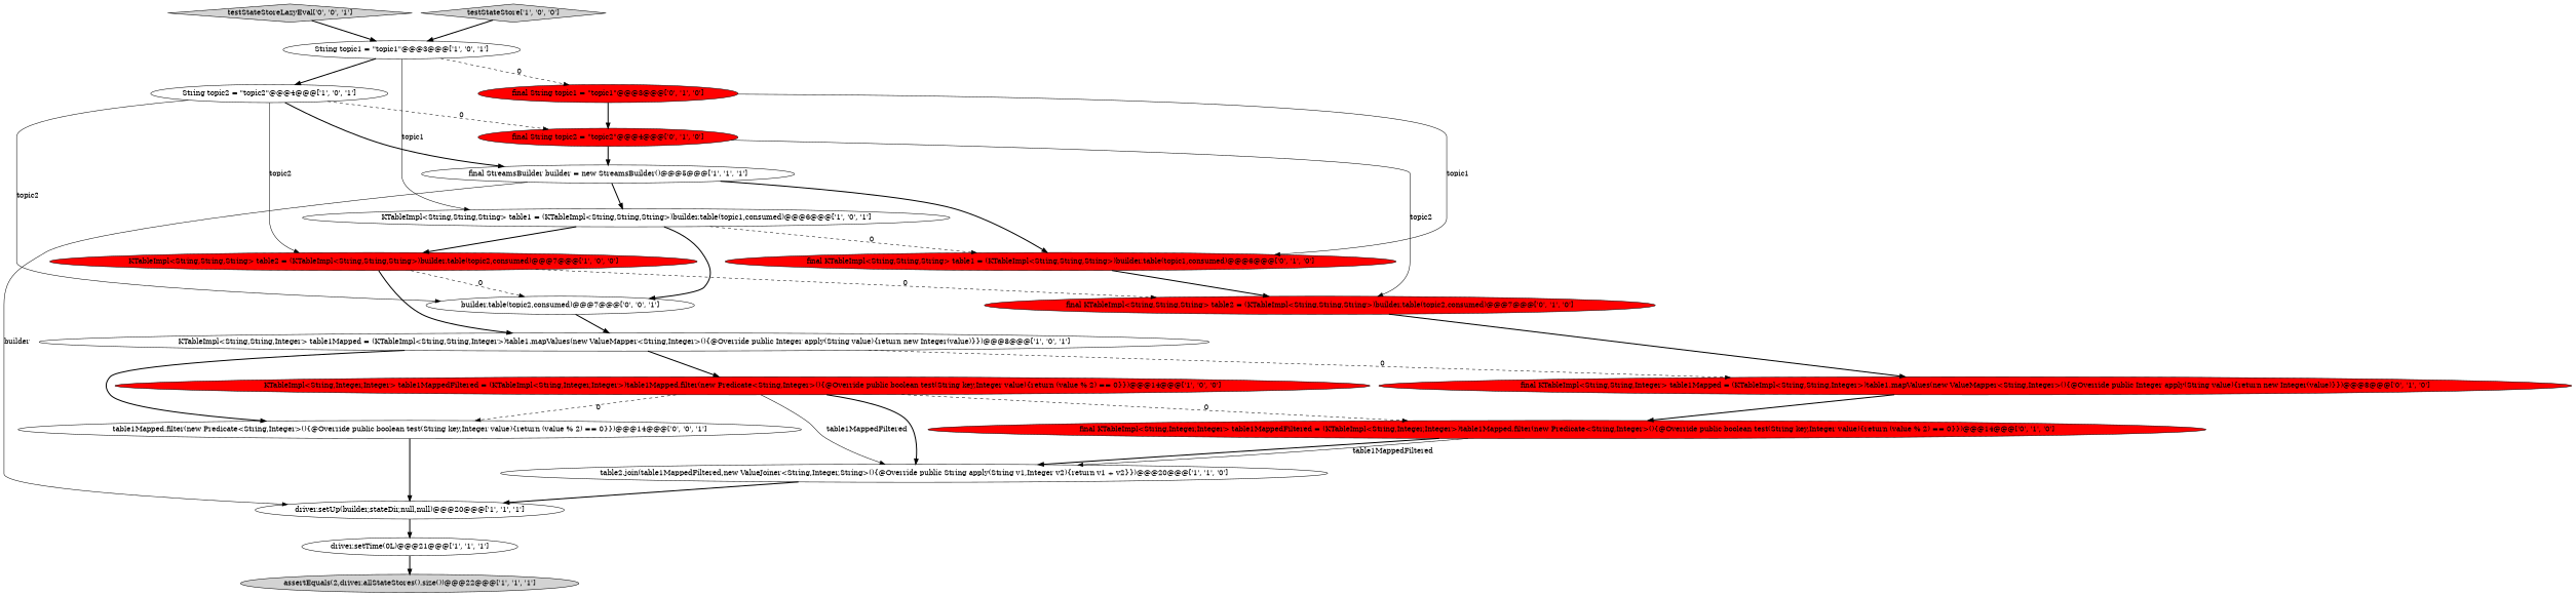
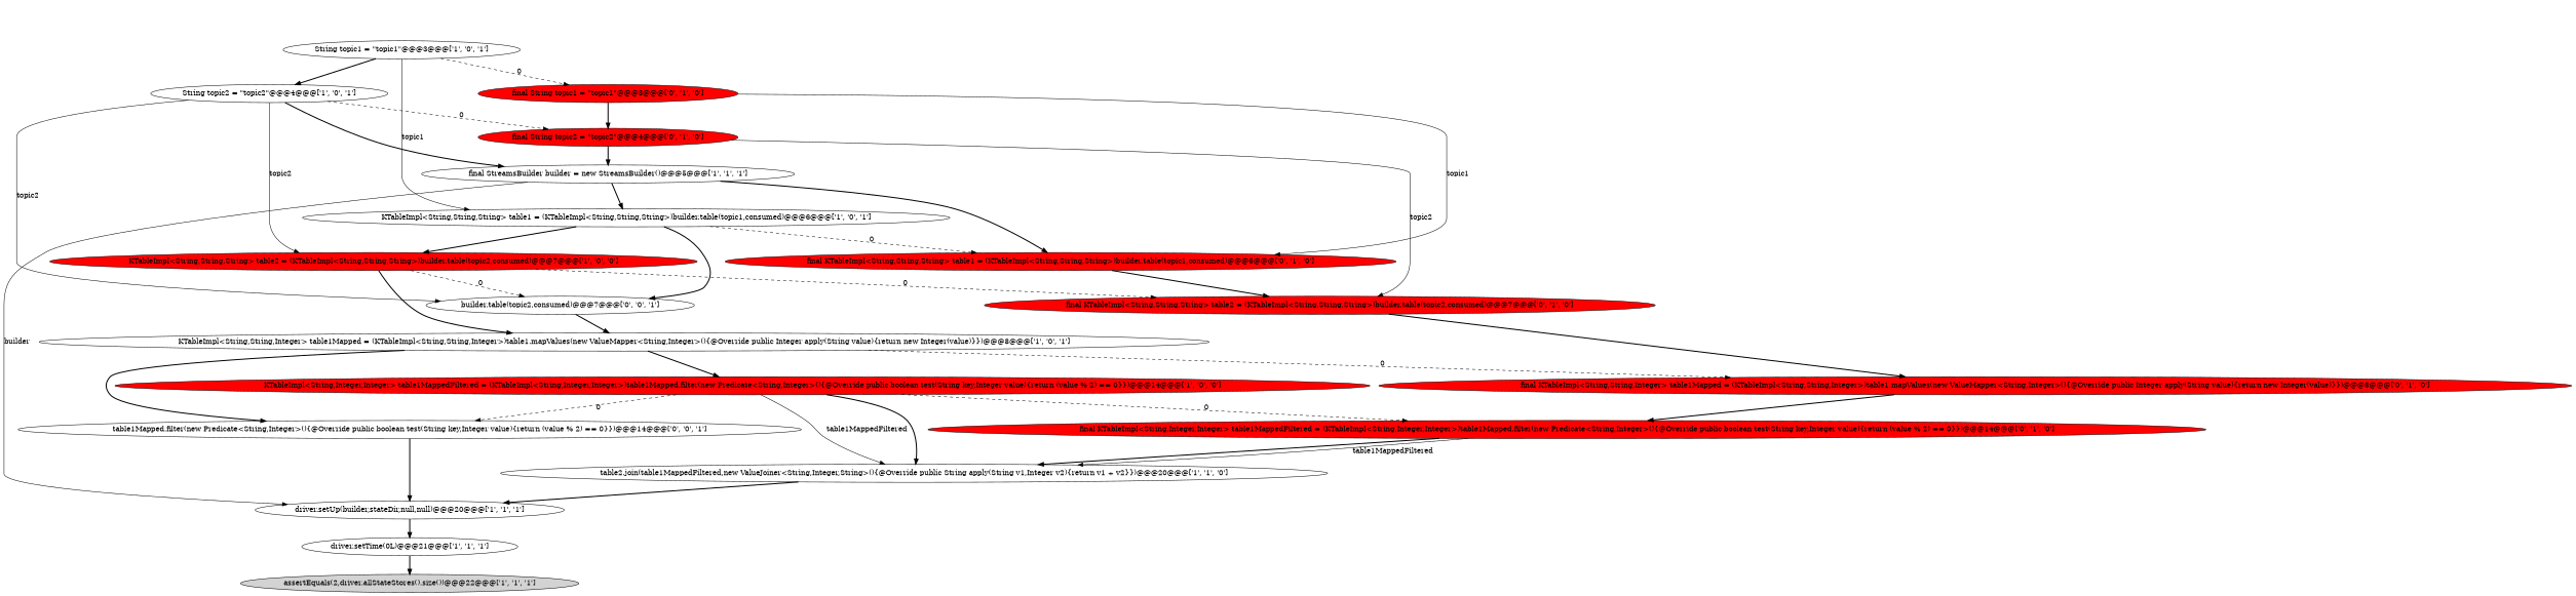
  digraph {
    node [fillcolor=white shape=ellipse style=filled]
    edge [style=bold]
    n1 [fillcolor=red label="KTableImpl<String,Integer,Integer> table1MappedFiltered = (KTableImpl<String,Integer,Integer>)table1Mapped.filter(new Predicate<String,Integer>(){@Override public boolean test(String key,Integer value){return (value % 2) == 0}})@@@14@@@['1', '0', '0']"]
    n2 [label="table1Mapped.filter(new Predicate<String,Integer>(){@Override public boolean test(String key,Integer value){return (value % 2) == 0}})@@@14@@@['0', '0', '1']"]
    n3 [label="table2.join(table1MappedFiltered,new ValueJoiner<String,Integer,String>(){@Override public String apply(String v1,Integer v2){return v1 + v2}})@@@20@@@['1', '1', '0']"]
    n4 [fillcolor=red label="final KTableImpl<String,Integer,Integer> table1MappedFiltered = (KTableImpl<String,Integer,Integer>)table1Mapped.filter(new Predicate<String,Integer>(){@Override public boolean test(String key,Integer value){return (value % 2) == 0}})@@@14@@@['0', '1', '0']"]
    n5 [label="driver.setUp(builder,stateDir,null,null)@@@20@@@['1', '1', '1']"]
    n6 [label="KTableImpl<String,String,String> table1 = (KTableImpl<String,String,String>)builder.table(topic1,consumed)@@@6@@@['1', '0', '1']"]
    n7 [label="builder.table(topic2,consumed)@@@7@@@['0', '0', '1']"]
    n8 [fillcolor=red label="KTableImpl<String,String,String> table2 = (KTableImpl<String,String,String>)builder.table(topic2,consumed)@@@7@@@['1', '0', '0']"]
    n9 [fillcolor=red label="final KTableImpl<String,String,String> table1 = (KTableImpl<String,String,String>)builder.table(topic1,consumed)@@@6@@@['0', '1', '0']"]
    n10 [label="KTableImpl<String,String,Integer> table1Mapped = (KTableImpl<String,String,Integer>)table1.mapValues(new ValueMapper<String,Integer>(){@Override public Integer apply(String value){return new Integer(value)}})@@@8@@@['1', '0', '1']"]
    n11 [fillcolor=red label="final KTableImpl<String,String,String> table2 = (KTableImpl<String,String,String>)builder.table(topic2,consumed)@@@7@@@['0', '1', '0']"]
    n12 [fillcolor=red label="final String topic1 = \"topic1\"@@@3@@@['0', '1', '0']"]
    n13 [fillcolor=red label="final String topic2 = \"topic2\"@@@4@@@['0', '1', '0']"]
    n14 [label="final StreamsBuilder builder = new StreamsBuilder()@@@5@@@['1', '1', '1']"]
    n15 [label="String topic1 = \"topic1\"@@@3@@@['1', '0', '1']"]
    n16 [label="String topic2 = \"topic2\"@@@4@@@['1', '0', '1']"]
    n17 [label="driver.setTime(0L)@@@21@@@['1', '1', '1']"]
-   n18 [fillcolor=lightgray label="testStateStoreLazyEval['0', '0', '1']" shape=diamond]
    n19 [fillcolor=red label="final KTableImpl<String,String,Integer> table1Mapped = (KTableImpl<String,String,Integer>)table1.mapValues(new ValueMapper<String,Integer>(){@Override public Integer apply(String value){return new Integer(value)}})@@@8@@@['0', '1', '0']"]
    n20 [fillcolor=lightgray label="assertEquals(2,driver.allStateStores().size())@@@22@@@['1', '1', '1']"]
-   n21 [fillcolor=lightgray label="testStateStore['1', '0', '0']" shape=diamond]
    n1 -> n2 [label=0 style=dashed]
    n1 -> n3 [label=table1MappedFiltered style=solid]
    n1 -> n3
    n1 -> n4 [label=0 style=dashed]
    n2 -> n5
    n3 -> n5
    n4 -> n3
    n4 -> n3 [label=table1MappedFiltered style=solid]
    n5 -> n17
    n6 -> n7
    n6 -> n8
    n6 -> n9 [label=0 style=dashed]
    n7 -> n10
    n8 -> n7 [label=0 style=dashed]
    n8 -> n10
    n8 -> n11 [label=0 style=dashed]
    n9 -> n11
    n10 -> n1
    n10 -> n2
    n10 -> n19 [label=0 style=dashed]
    n11 -> n19
    n12 -> n9 [label=topic1 style=solid]
    n12 -> n13
    n13 -> n11 [label=topic2 style=solid]
    n13 -> n14
    n14 -> n5 [label=builder style=solid]
    n14 -> n6
    n14 -> n9
    n15 -> n6 [label=topic1 style=solid]
    n15 -> n12 [label=0 style=dashed]
    n15 -> n16
    n16 -> n7 [label=topic2 style=solid]
    n16 -> n8 [label=topic2 style=solid]
    n16 -> n13 [label=0 style=dashed]
    n16 -> n14
    n17 -> n20
-   n18 -> n15
    n19 -> n4
-   n21 -> n15
  }
